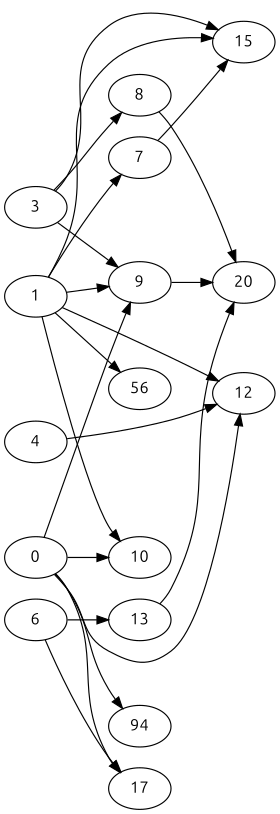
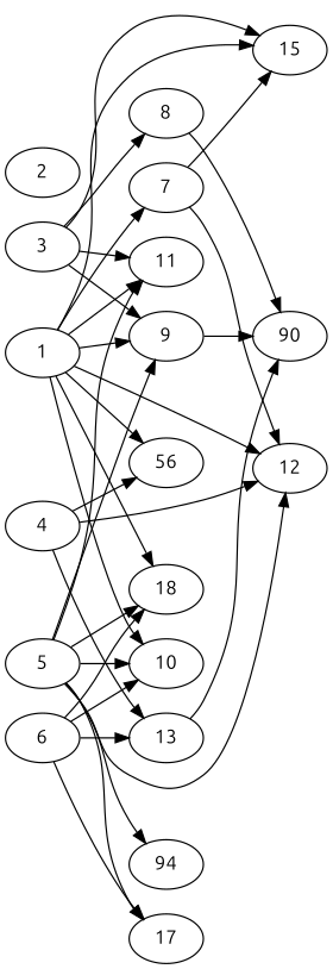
  digraph {
    fontname=Ubuntu
    rankdir=LR
    node [alpha=0.10 fontname=Ubuntu]
    edge [fontname=Ubuntu]
    1 [alpha=0.06 expect_size=13605888]
    9 [alpha=0.12 expect_size=17037312]
    10 [expect_size=36701184]
+   11 [alpha=0.06 expect_size=24056832]
    12 [alpha=0.07 expect_size=38944768]
    15 [alpha=0.13 expect_size=37952512]
    n7 [alpha=0.20 expect_size=52142080 label=56]
+   18 [expect_size=43619328]
    7 [alpha=0.02 expect_size=49205248]
-   20 [alpha=0.18 expect_size=7306240]
+   20 [alpha=0.18 expect_size=7306240 label=90]
    13 [alpha=0.08 expect_size=30277632]
+   2 [alpha=0.16 expect_size=18662400]
    3 [expect_size=50028544]
    8 [alpha=0.13 expect_size=16283648]
    4 [alpha=0.13 expect_size=13453312]
-   5 [alpha=0.06 expect_size=45329408 label=0]
+   5 [alpha=0.06 expect_size=45329408]
    n17 [expect_size=6936576 label=94]
    17 [alpha=0.18 expect_size=39350272]
    6 [alpha=0.15 expect_size=9738240]
    1 -> 9
    1 -> 10
+   1 -> 11
    1 -> 12
    1 -> 15
    1 -> n7
+   1 -> 18
    1 -> 7
    9 -> 20
+   7 -> 12
    7 -> 15
    13 -> 20
    3 -> 9
+   3 -> 11
    3 -> 15
    3 -> 8
    8 -> 20
    4 -> 12
+   4 -> n7
+   4 -> 13
    5 -> 9
    5 -> 10
+   5 -> 11
    5 -> 12
+   5 -> 18
    5 -> n17
    5 -> 17
+   6 -> 10
+   6 -> 18
    6 -> 13
    6 -> 17
  }
